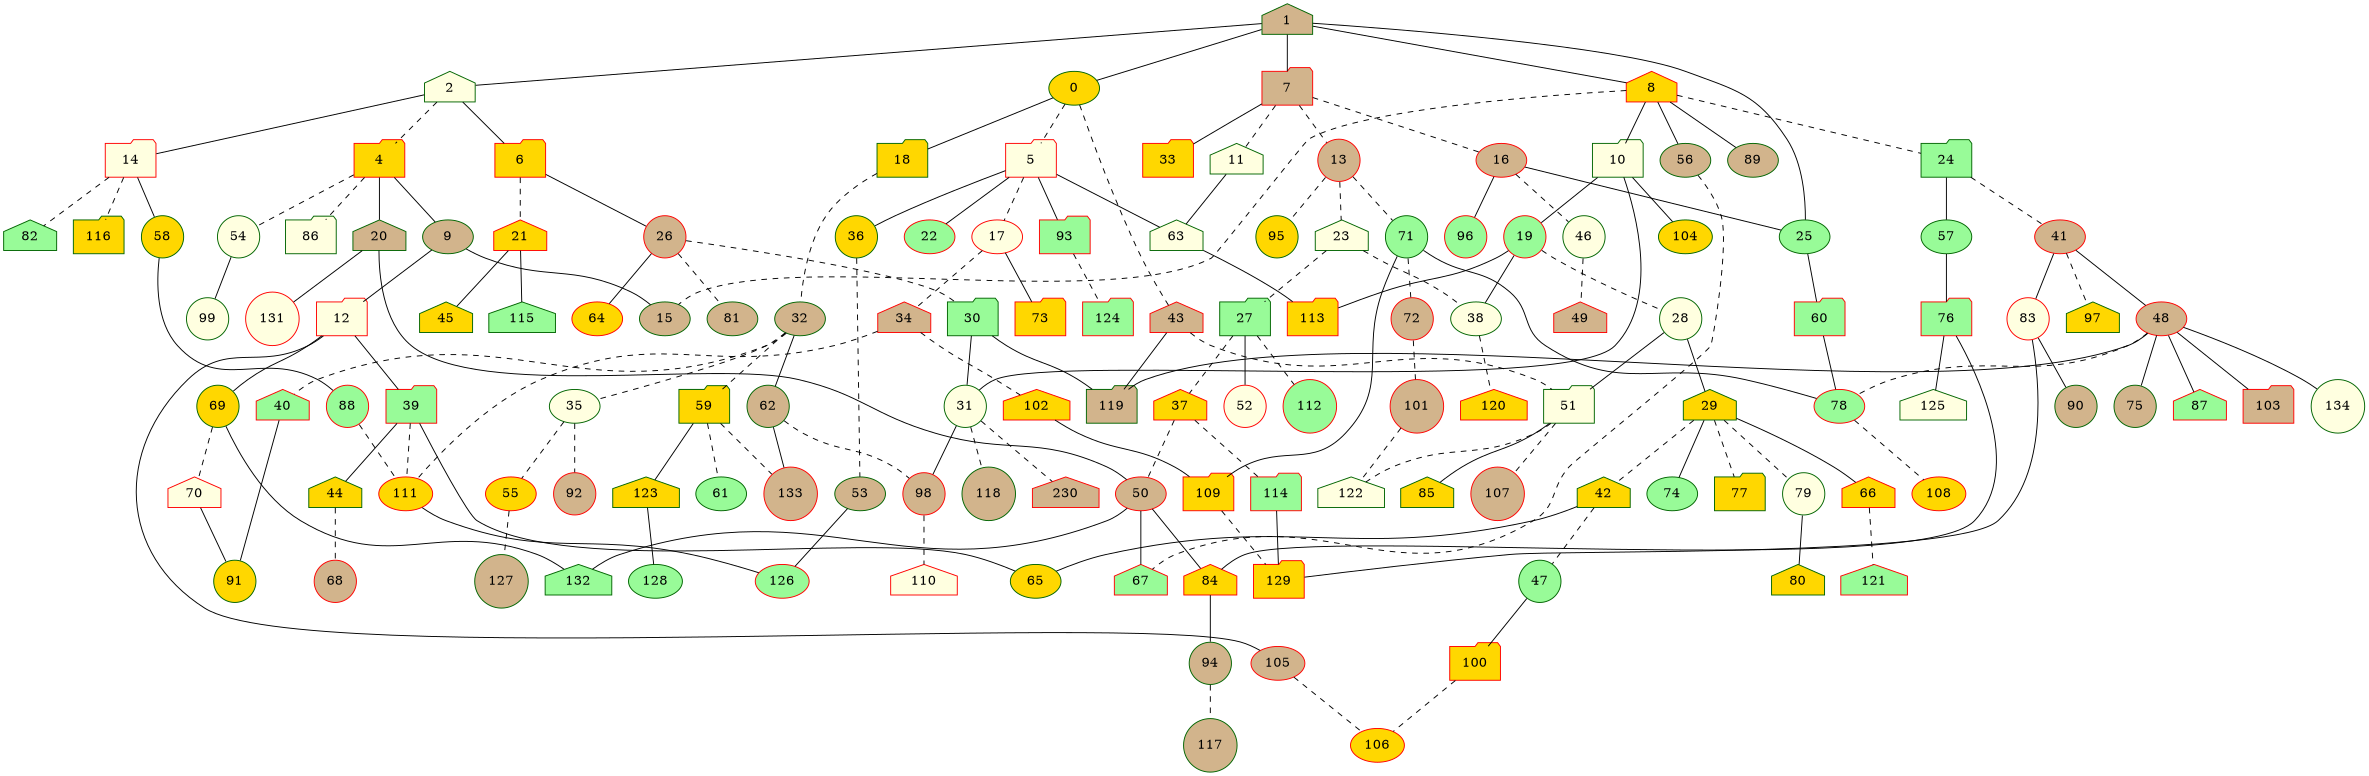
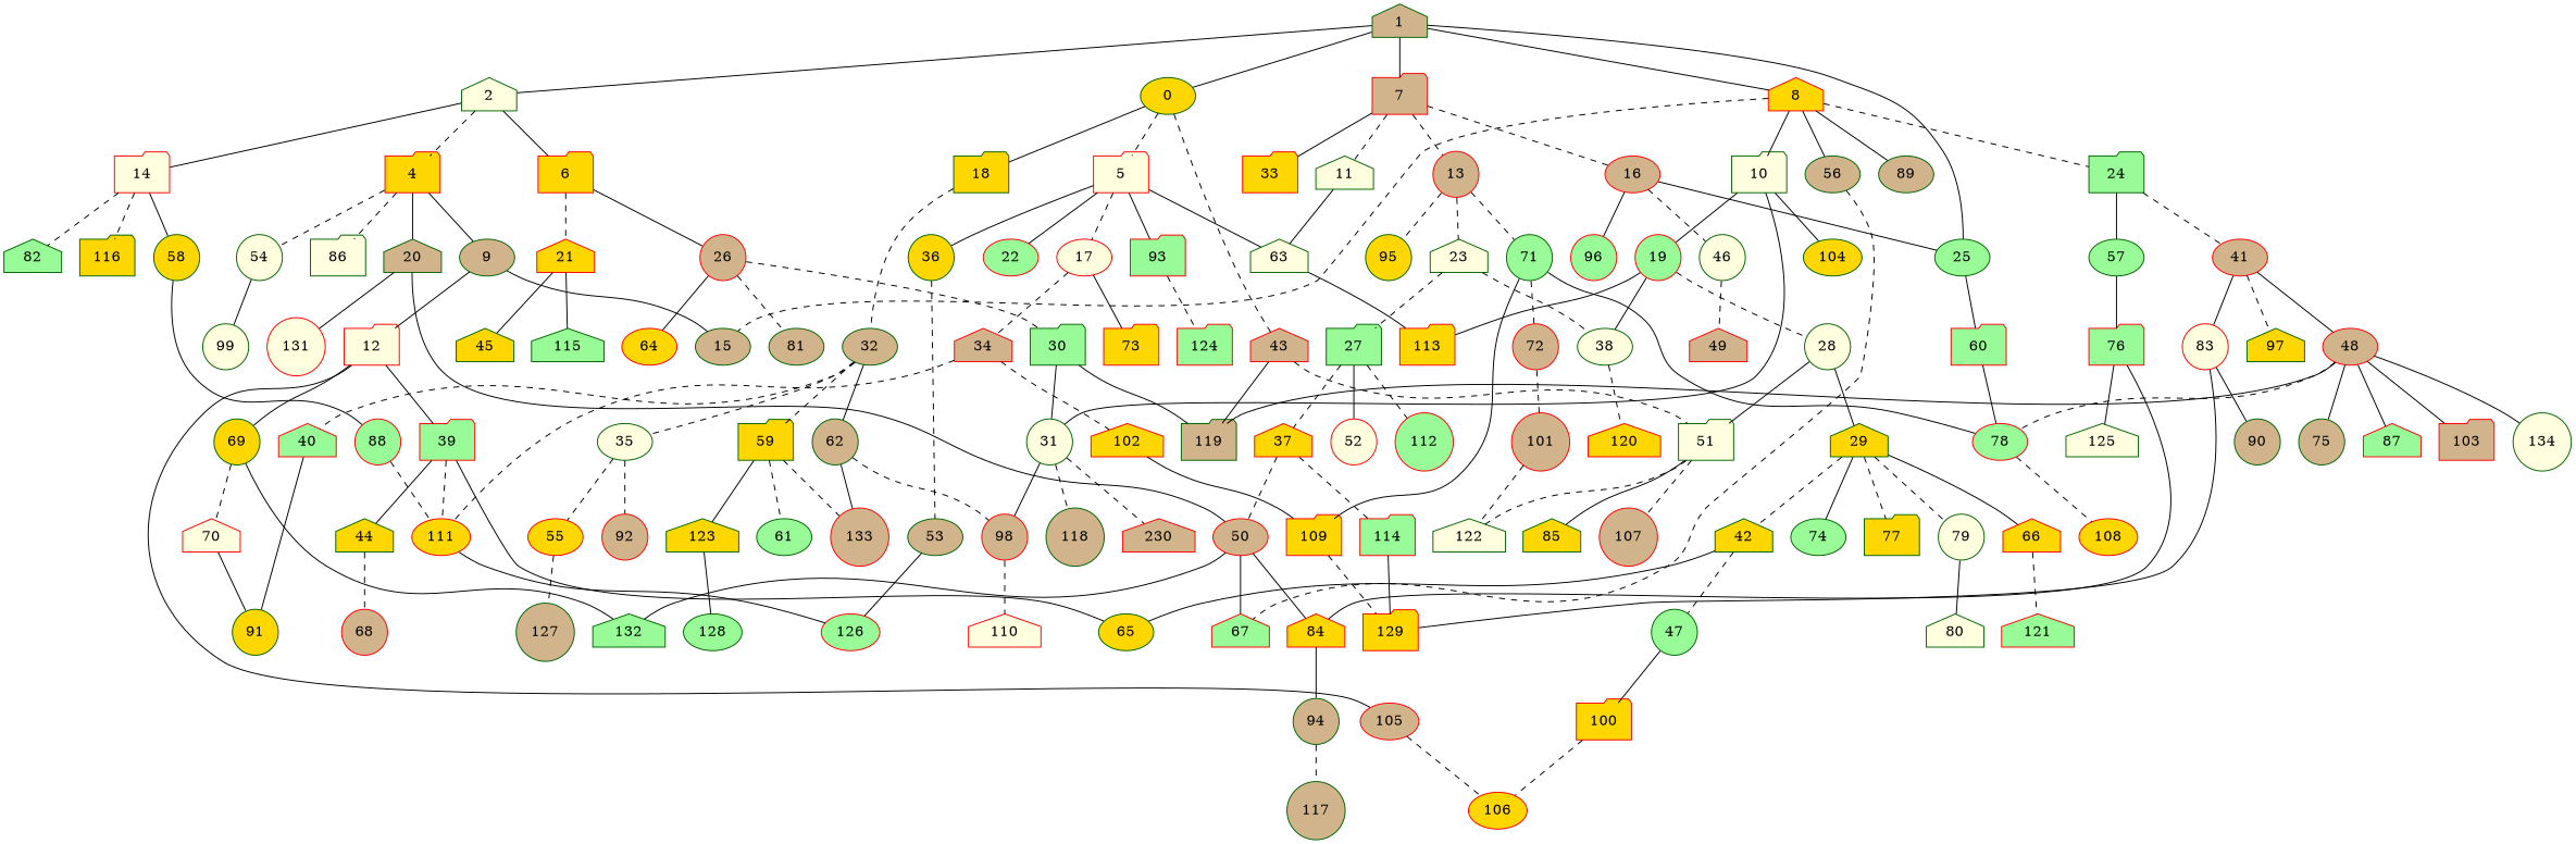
  graph {
    node [color=darkgreen fillcolor=gold shape=circle style=filled]
    edge [style=solid]
    1 [fillcolor=tan shape=house]
    2 [fillcolor=lightyellow shape=house]
    n3 [label=0 shape=ellipse]
    7 [color=red fillcolor=tan shape=folder]
    8 [color=red shape=house]
    25 [fillcolor=palegreen shape=ellipse]
    4 [color=red shape=folder]
    6 [color=red shape=folder]
    14 [color=red fillcolor=lightyellow shape=folder]
    5 [color=red fillcolor=lightyellow shape=folder]
    18 [shape=folder]
    43 [color=red fillcolor=tan shape=house]
    11 [fillcolor=lightyellow shape=house]
    13 [color=red fillcolor=tan]
    16 [color=red fillcolor=tan shape=ellipse]
    33 [color=red shape=folder]
    10 [fillcolor=lightyellow shape=folder]
    15 [fillcolor=tan shape=ellipse]
    24 [fillcolor=palegreen shape=folder]
    56 [fillcolor=tan shape=ellipse]
    89 [fillcolor=tan shape=ellipse]
    60 [color=red fillcolor=palegreen shape=folder]
    9 [fillcolor=tan shape=ellipse]
    20 [fillcolor=tan shape=house]
    54 [fillcolor=lightyellow]
    86 [fillcolor=lightyellow shape=folder]
    21 [color=red shape=house]
    26 [color=red fillcolor=tan]
    58
    82 [fillcolor=palegreen shape=house]
    116 [shape=folder]
    17 [color=red fillcolor=lightyellow shape=ellipse]
    22 [color=red fillcolor=palegreen shape=ellipse]
    36
    63 [fillcolor=lightyellow shape=house]
    93 [color=red fillcolor=palegreen shape=folder]
    32 [fillcolor=tan shape=ellipse]
    51 [fillcolor=lightyellow shape=folder]
    119 [fillcolor=tan shape=folder]
    12 [color=red fillcolor=lightyellow shape=folder]
    50 [color=red fillcolor=tan shape=ellipse]
    131 [color=red fillcolor=lightyellow]
    99 [fillcolor=lightyellow]
    34 [color=red fillcolor=tan shape=house]
    73 [color=red shape=folder]
    53 [fillcolor=tan shape=ellipse]
    113 [color=red shape=folder]
    124 [color=red fillcolor=palegreen shape=folder]
    45 [shape=house]
    115 [fillcolor=palegreen shape=house]
    30 [fillcolor=palegreen shape=folder]
    64 [color=red shape=ellipse]
    81 [fillcolor=tan shape=ellipse]
    23 [fillcolor=lightyellow shape=house]
    71 [fillcolor=palegreen]
    95
    46 [fillcolor=lightyellow]
    96 [color=red fillcolor=palegreen]
    19 [color=red fillcolor=palegreen]
    31 [fillcolor=lightyellow]
    104 [shape=ellipse]
    41 [color=red fillcolor=tan shape=ellipse]
    57 [fillcolor=palegreen shape=ellipse]
    67 [color=red fillcolor=palegreen shape=house]
    39 [color=red fillcolor=palegreen shape=folder]
    69
    105 [color=red fillcolor=tan shape=ellipse]
    28 [fillcolor=lightyellow]
    38 [fillcolor=lightyellow shape=ellipse]
    98 [color=red fillcolor=tan]
    118 [fillcolor=tan]
    n72 [color=red fillcolor=tan label=230 shape=house]
    111 [color=red shape=ellipse]
    44 [shape=house]
    65 [shape=ellipse]
    132 [fillcolor=palegreen shape=house]
    70 [color=red fillcolor=lightyellow shape=house]
    106 [color=red shape=ellipse]
    27 [fillcolor=palegreen shape=folder]
    78 [color=red fillcolor=palegreen shape=ellipse]
    72 [color=red fillcolor=tan]
    109 [color=red shape=folder]
    88 [color=red fillcolor=palegreen]
    49 [color=red fillcolor=tan shape=house]
    102 [color=red shape=house]
    35 [fillcolor=lightyellow shape=ellipse]
    40 [color=red fillcolor=palegreen shape=house]
    59 [shape=folder]
    62 [fillcolor=tan]
    29 [shape=house]
    120 [color=red shape=house]
    84 [color=red shape=house]
    37 [color=red shape=house]
    52 [color=red fillcolor=lightyellow]
    112 [color=red fillcolor=palegreen]
    48 [color=red fillcolor=tan shape=ellipse]
    83 [color=red fillcolor=lightyellow]
    97 [shape=house]
    76 [color=red fillcolor=palegreen shape=folder]
    114 [color=red fillcolor=palegreen shape=folder]
    42 [shape=house]
    66 [color=red shape=house]
    74 [fillcolor=palegreen shape=ellipse]
    77 [shape=folder]
    79 [fillcolor=lightyellow]
    85 [shape=house]
    107 [color=red fillcolor=tan]
    122 [fillcolor=lightyellow shape=house]
    47 [fillcolor=palegreen]
    121 [color=red fillcolor=palegreen shape=house]
-   80 [shape=house]
+   80 [fillcolor=lightyellow shape=house]
    110 [color=red fillcolor=lightyellow shape=house]
    55 [color=red shape=ellipse]
    92 [color=red fillcolor=tan]
    91
    61 [fillcolor=palegreen shape=ellipse]
    123 [shape=house]
    133 [color=red fillcolor=tan]
    126 [color=red fillcolor=palegreen shape=ellipse]
    127 [fillcolor=tan]
    129 [color=red shape=folder]
    68 [color=red fillcolor=tan]
    75 [fillcolor=tan]
    87 [color=red fillcolor=palegreen shape=house]
    103 [color=red fillcolor=tan shape=folder]
    134 [fillcolor=lightyellow]
    90 [fillcolor=tan]
    100 [color=red shape=folder]
    108 [color=red shape=ellipse]
    94 [fillcolor=tan]
    125 [fillcolor=lightyellow shape=house]
    128 [fillcolor=palegreen shape=ellipse]
    101 [color=red fillcolor=tan]
    117 [fillcolor=tan]
    1 -- 2
    1 -- n3
    1 -- 7
    1 -- 8
    1 -- 25
    2 -- 4 [style=dashed]
    2 -- 6
    2 -- 14
    n3 -- 5 [style=dashed]
    n3 -- 18
    n3 -- 43 [style=dashed]
    7 -- 11 [style=dashed]
    7 -- 13 [style=dashed]
    7 -- 16 [style=dashed]
    7 -- 33
    8 -- 10
    8 -- 15 [style=dashed]
    8 -- 24 [style=dashed]
    8 -- 56
    8 -- 89
    25 -- 60
    4 -- 9
    4 -- 20
    4 -- 54 [style=dashed]
    4 -- 86 [style=dashed]
    6 -- 21 [style=dashed]
    6 -- 26
    14 -- 58
    14 -- 82 [style=dashed]
    14 -- 116 [style=dashed]
    5 -- 17 [style=dashed]
    5 -- 22
    5 -- 36
    5 -- 63
    5 -- 93
    18 -- 32 [style=dashed]
    43 -- 51 [style=dashed]
    43 -- 119
    11 -- 63
    13 -- 23 [style=dashed]
    13 -- 71 [style=dashed]
    13 -- 95 [style=dashed]
    16 -- 25
    16 -- 46 [style=dashed]
    16 -- 96
    10 -- 19
    10 -- 31
    10 -- 104
    24 -- 41 [style=dashed]
    24 -- 57
    56 -- 67 [style=dashed]
    60 -- 78
    9 -- 15
    9 -- 12
    20 -- 50
    20 -- 131
    54 -- 99
    21 -- 45
    21 -- 115
    26 -- 30 [style=dashed]
    26 -- 64
    26 -- 81 [style=dashed]
    58 -- 88
    17 -- 34 [style=dashed]
    17 -- 73
    36 -- 53 [style=dashed]
    63 -- 113
    93 -- 124 [style=dashed]
    32 -- 35 [style=dashed]
    32 -- 40 [style=dashed]
    32 -- 59 [style=dashed]
    32 -- 62
    51 -- 85
    51 -- 107 [style=dashed]
    51 -- 122 [style=dashed]
    12 -- 39
    12 -- 69
    12 -- 105
    50 -- 67
    50 -- 132
    50 -- 84
    34 -- 111 [style=dashed]
    34 -- 102 [style=dashed]
    53 -- 126
    30 -- 119
    30 -- 31
    23 -- 38 [style=dashed]
    23 -- 27 [style=dashed]
    71 -- 78
    71 -- 72 [style=dashed]
    71 -- 109
    46 -- 49 [style=dashed]
    19 -- 113
    19 -- 28 [style=dashed]
    19 -- 38
    31 -- 98
    31 -- 118 [style=dashed]
    31 -- n72 [style=dashed]
    41 -- 48
    41 -- 83
    41 -- 97 [style=dashed]
    57 -- 76
    39 -- 111 [style=dashed]
    39 -- 44
    39 -- 65
    69 -- 132
    69 -- 70 [style=dashed]
    105 -- 106 [style=dashed]
    28 -- 51
    28 -- 29
    38 -- 120 [style=dashed]
    98 -- 110 [style=dashed]
    111 -- 126
    44 -- 68 [style=dashed]
    70 -- 91
    27 -- 37 [style=dashed]
    27 -- 52
    27 -- 112 [style=dashed]
    78 -- 108 [style=dashed]
    72 -- 101 [style=dashed]
    109 -- 129 [style=dashed]
    88 -- 111 [style=dashed]
    102 -- 109
    35 -- 55 [style=dashed]
    35 -- 92 [style=dashed]
    40 -- 91
    59 -- 61 [style=dashed]
    59 -- 123
    59 -- 133 [style=dashed]
    62 -- 98 [style=dashed]
    62 -- 133
    29 -- 42 [style=dashed]
    29 -- 66
    29 -- 74
    29 -- 77 [style=dashed]
    29 -- 79 [style=dashed]
    84 -- 94
    37 -- 50 [style=dashed]
    37 -- 114 [style=dashed]
    48 -- 119
    48 -- 78 [style=dashed]
    48 -- 75
    48 -- 87
    48 -- 103
    48 -- 134
    83 -- 129
    83 -- 90
    76 -- 84
    76 -- 125
    114 -- 129
    42 -- 65
    42 -- 47 [style=dashed]
    66 -- 121 [style=dashed]
    79 -- 80
    47 -- 100
    55 -- 127 [style=dashed]
    123 -- 128
    100 -- 106 [style=dashed]
    94 -- 117 [style=dashed]
    101 -- 122 [style=dashed]
  }
